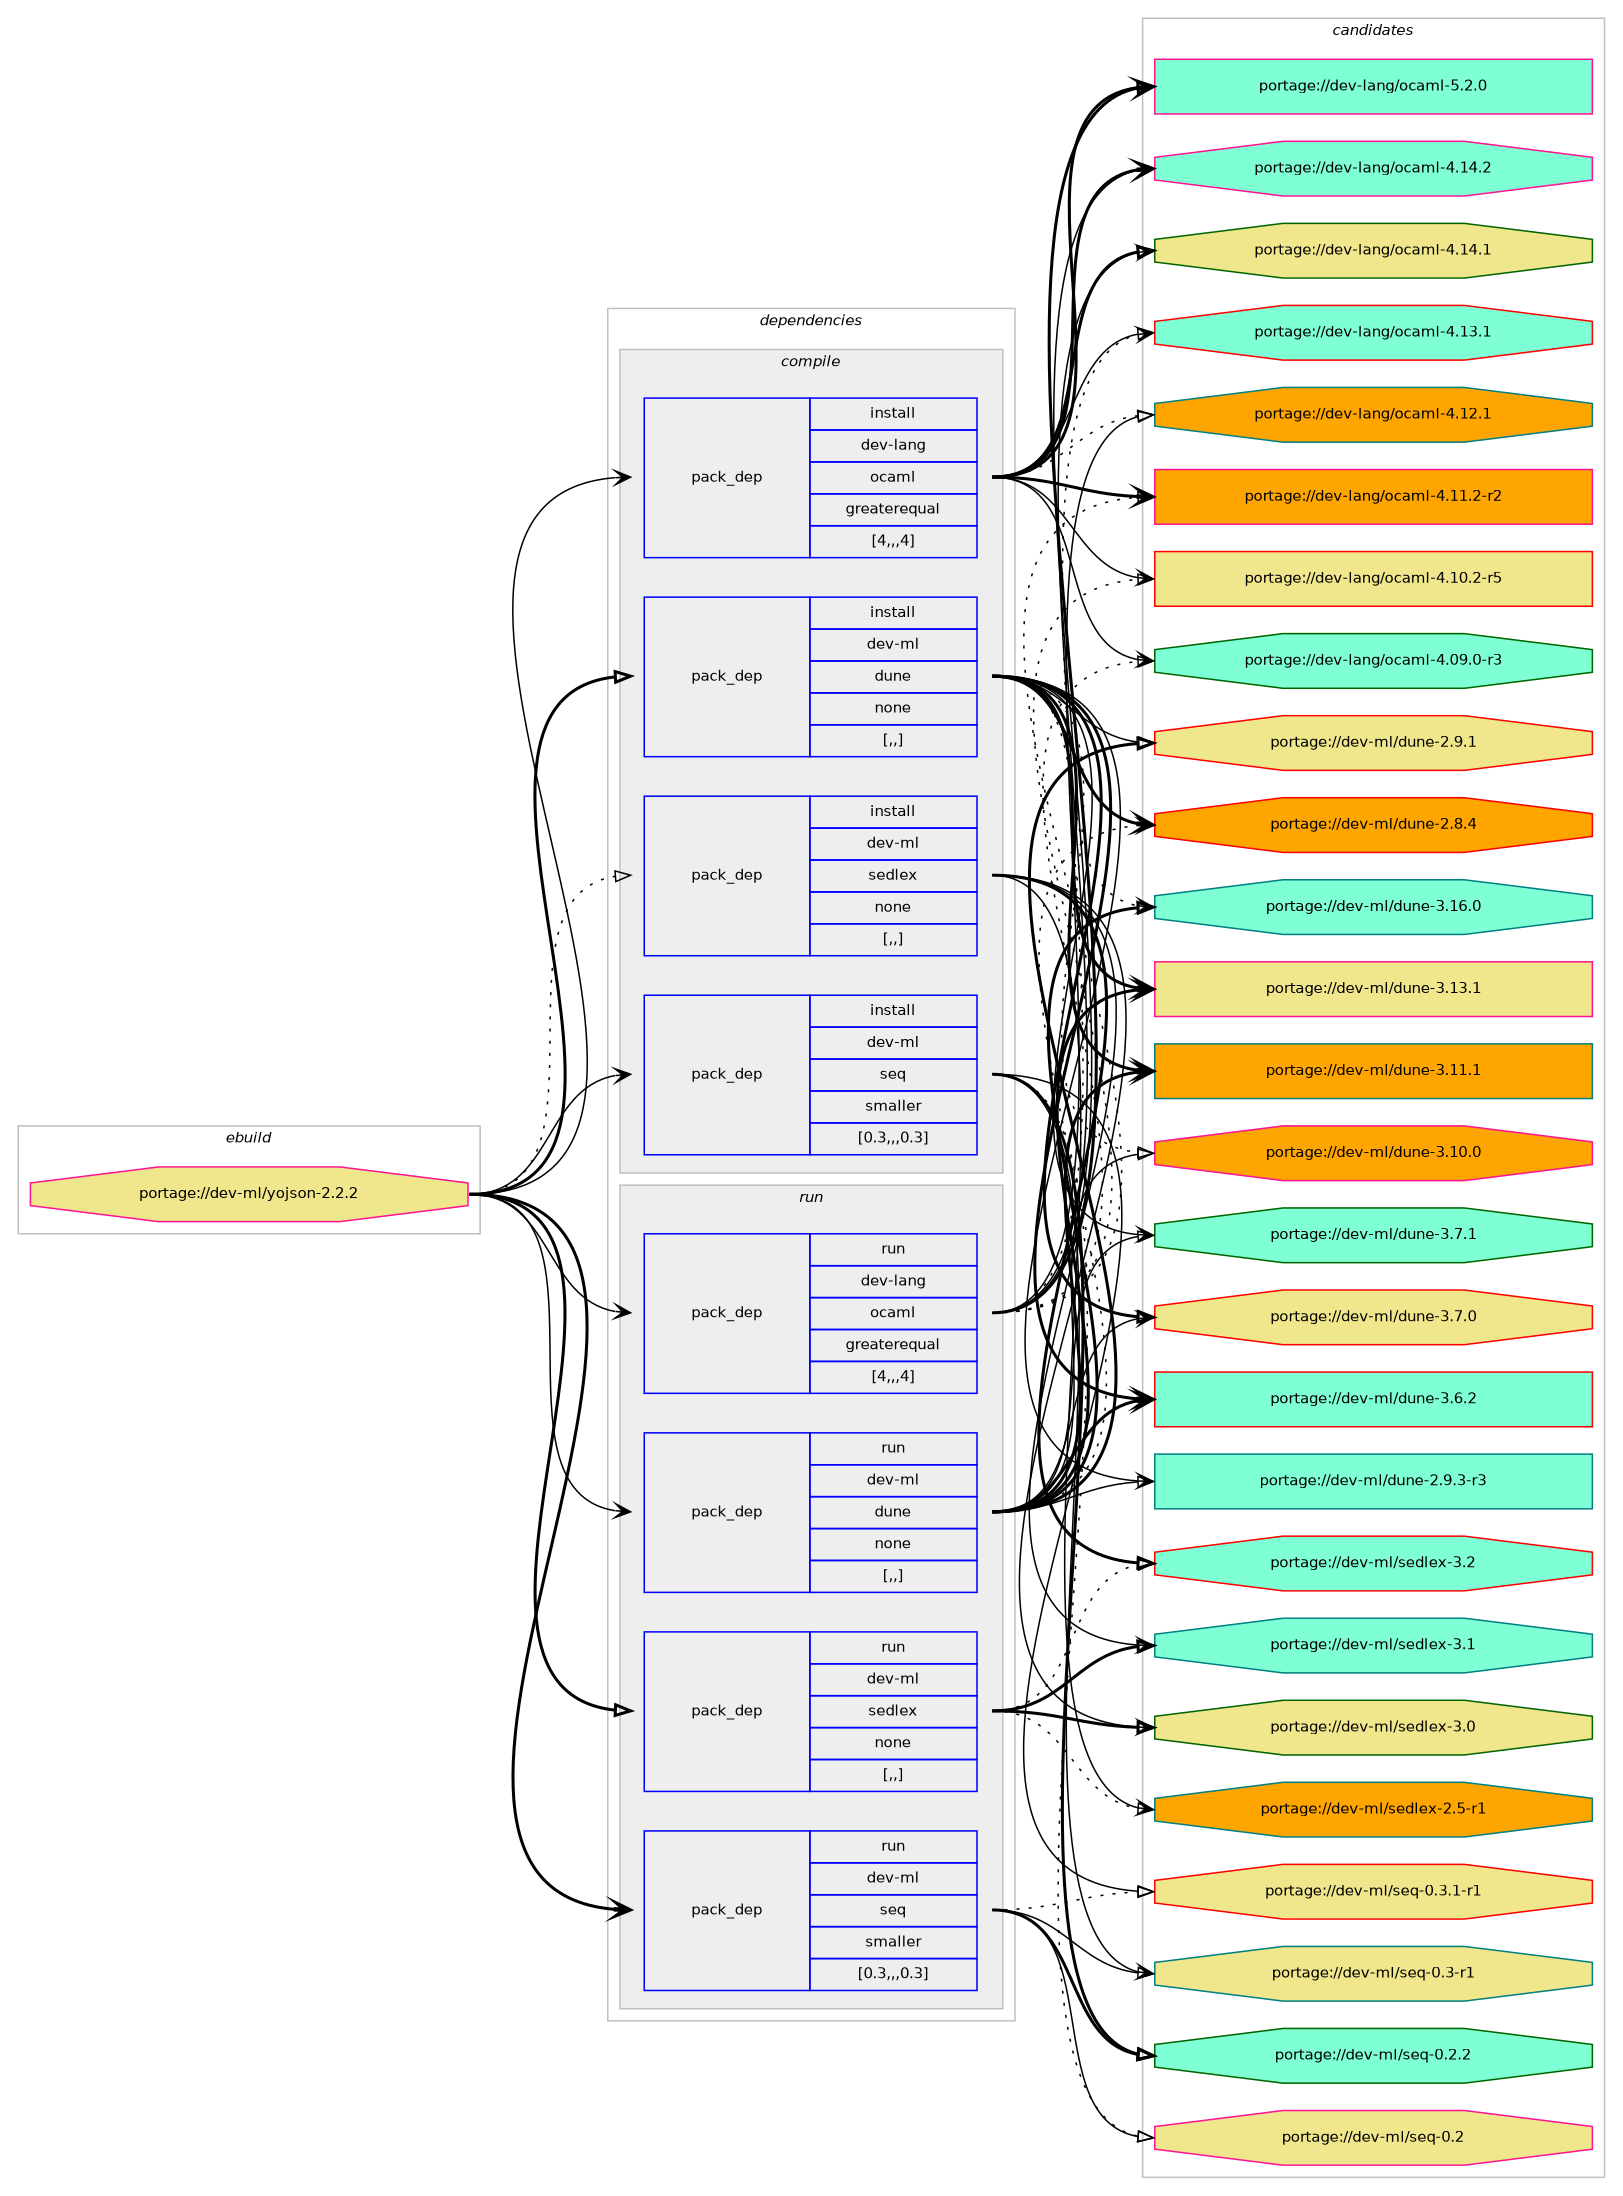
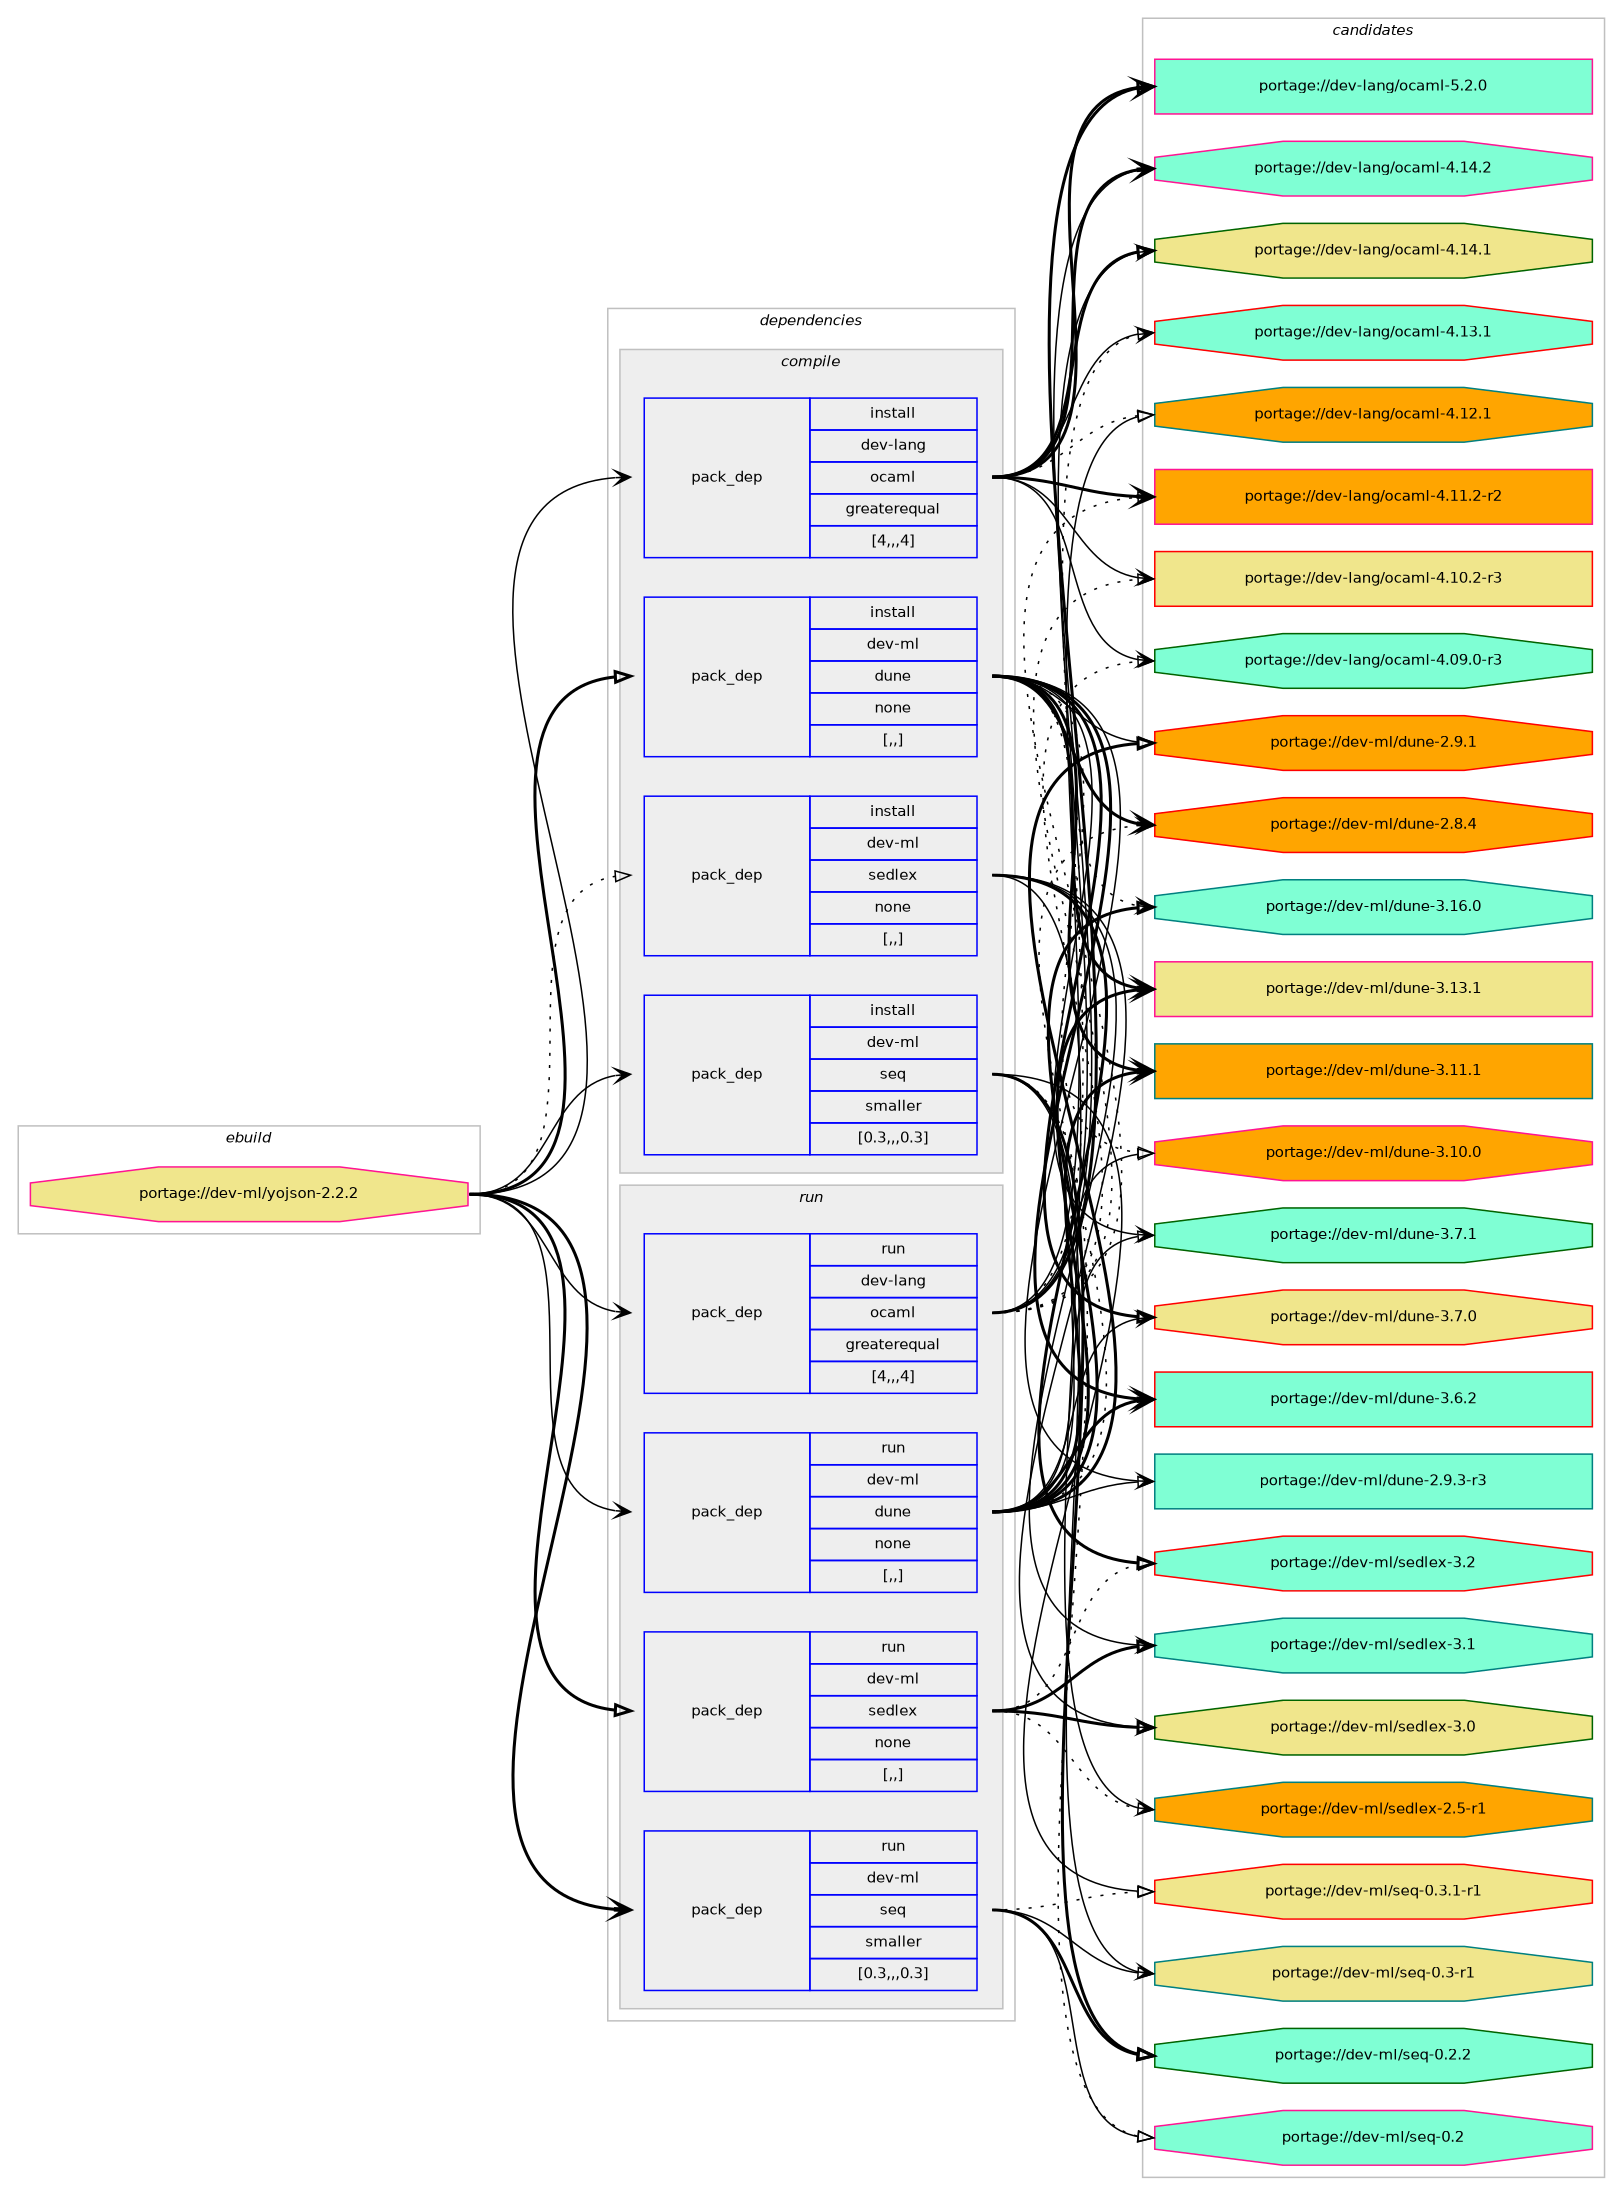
  digraph {
    compound=true
    concentrate=true
    fontname=Helvetica
    fontsize=10
    newrank=true
    rankdir=LR
    ranksep=1.5
    node [color=blue fillcolor=aquamarine fontname=Helvetica fontsize=10 shape=octagon style=filled]
    edge [arrowhead=onormal headport=w style=solid tailport=e weight=100]
    n1 [color=deeppink fillcolor=khaki label="portage://dev-ml/yojson-2.2.2" width=4]
    n2 [label=<<TABLE BORDER="0" CELLBORDER="1" CELLSPACING="0" CELLPADDING="4" WIDTH="220"><TR><TD ROWSPAN="6" CELLPADDING="30">pack_dep</TD></TR><TR><TD WIDTH="110">install</TD></TR><TR><TD>dev-lang</TD></TR><TR><TD>ocaml</TD></TR><TR><TD>greaterequal</TD></TR><TR><TD>[4,,,4]</TD></TR></TABLE>> shape=none fillcolor="" style=""]
    n3 [label=<<TABLE BORDER="0" CELLBORDER="1" CELLSPACING="0" CELLPADDING="4" WIDTH="220"><TR><TD ROWSPAN="6" CELLPADDING="30">pack_dep</TD></TR><TR><TD WIDTH="110">install</TD></TR><TR><TD>dev-ml</TD></TR><TR><TD>dune</TD></TR><TR><TD>none</TD></TR><TR><TD>[,,]</TD></TR></TABLE>> shape=none fillcolor="" style=""]
    n4 [label=<<TABLE BORDER="0" CELLBORDER="1" CELLSPACING="0" CELLPADDING="4" WIDTH="220"><TR><TD ROWSPAN="6" CELLPADDING="30">pack_dep</TD></TR><TR><TD WIDTH="110">install</TD></TR><TR><TD>dev-ml</TD></TR><TR><TD>sedlex</TD></TR><TR><TD>none</TD></TR><TR><TD>[,,]</TD></TR></TABLE>> shape=none fillcolor="" style=""]
    n5 [label=<<TABLE BORDER="0" CELLBORDER="1" CELLSPACING="0" CELLPADDING="4" WIDTH="220"><TR><TD ROWSPAN="6" CELLPADDING="30">pack_dep</TD></TR><TR><TD WIDTH="110">install</TD></TR><TR><TD>dev-ml</TD></TR><TR><TD>seq</TD></TR><TR><TD>smaller</TD></TR><TR><TD>[0.3,,,0.3]</TD></TR></TABLE>> shape=none fillcolor="" style=""]
    n6 [label=<<TABLE BORDER="0" CELLBORDER="1" CELLSPACING="0" CELLPADDING="4" WIDTH="220"><TR><TD ROWSPAN="6" CELLPADDING="30">pack_dep</TD></TR><TR><TD WIDTH="110">run</TD></TR><TR><TD>dev-lang</TD></TR><TR><TD>ocaml</TD></TR><TR><TD>greaterequal</TD></TR><TR><TD>[4,,,4]</TD></TR></TABLE>> shape=none fillcolor="" style=""]
    n7 [label=<<TABLE BORDER="0" CELLBORDER="1" CELLSPACING="0" CELLPADDING="4" WIDTH="220"><TR><TD ROWSPAN="6" CELLPADDING="30">pack_dep</TD></TR><TR><TD WIDTH="110">run</TD></TR><TR><TD>dev-ml</TD></TR><TR><TD>dune</TD></TR><TR><TD>none</TD></TR><TR><TD>[,,]</TD></TR></TABLE>> shape=none fillcolor="" style=""]
    n8 [label=<<TABLE BORDER="0" CELLBORDER="1" CELLSPACING="0" CELLPADDING="4" WIDTH="220"><TR><TD ROWSPAN="6" CELLPADDING="30">pack_dep</TD></TR><TR><TD WIDTH="110">run</TD></TR><TR><TD>dev-ml</TD></TR><TR><TD>sedlex</TD></TR><TR><TD>none</TD></TR><TR><TD>[,,]</TD></TR></TABLE>> shape=none fillcolor="" style=""]
    n9 [label=<<TABLE BORDER="0" CELLBORDER="1" CELLSPACING="0" CELLPADDING="4" WIDTH="220"><TR><TD ROWSPAN="6" CELLPADDING="30">pack_dep</TD></TR><TR><TD WIDTH="110">run</TD></TR><TR><TD>dev-ml</TD></TR><TR><TD>seq</TD></TR><TR><TD>smaller</TD></TR><TR><TD>[0.3,,,0.3]</TD></TR></TABLE>> shape=none fillcolor="" style=""]
    n10 [color=deeppink label="portage://dev-lang/ocaml-5.2.0" shape=box width=4]
    n11 [color=deeppink label="portage://dev-lang/ocaml-4.14.2" width=4]
    n12 [color=darkgreen fillcolor=khaki label="portage://dev-lang/ocaml-4.14.1" width=4]
    n13 [color=red label="portage://dev-lang/ocaml-4.13.1" width=4]
    n14 [color=teal fillcolor=orange label="portage://dev-lang/ocaml-4.12.1" width=4]
    n15 [color=deeppink fillcolor=orange label="portage://dev-lang/ocaml-4.11.2-r2" shape=box width=4]
-   n16 [color=red fillcolor=khaki label="portage://dev-lang/ocaml-4.10.2-r5" shape=box width=4]
+   n16 [color=red fillcolor=khaki label="portage://dev-lang/ocaml-4.10.2-r3" shape=box width=4]
    n17 [color=darkgreen label="portage://dev-lang/ocaml-4.09.0-r3" width=4]
    n18 [color=teal label="portage://dev-ml/dune-3.16.0" width=4]
    n19 [color=deeppink fillcolor=khaki label="portage://dev-ml/dune-3.13.1" shape=box width=4]
    n20 [color=teal fillcolor=orange label="portage://dev-ml/dune-3.11.1" shape=box width=4]
    n21 [color=deeppink fillcolor=orange label="portage://dev-ml/dune-3.10.0" width=4]
    n22 [color=darkgreen label="portage://dev-ml/dune-3.7.1" width=4]
    n23 [color=red fillcolor=khaki label="portage://dev-ml/dune-3.7.0" width=4]
    n24 [color=red label="portage://dev-ml/dune-3.6.2" shape=box width=4]
    n25 [color=teal label="portage://dev-ml/dune-2.9.3-r3" shape=box width=4]
-   n26 [color=red fillcolor=khaki label="portage://dev-ml/dune-2.9.1" width=4]
+   n26 [color=red fillcolor=orange label="portage://dev-ml/dune-2.9.1" width=4]
    n27 [color=red fillcolor=orange label="portage://dev-ml/dune-2.8.4" width=4]
    n28 [color=red label="portage://dev-ml/sedlex-3.2" width=4]
    n29 [color=teal label="portage://dev-ml/sedlex-3.1" width=4]
    n30 [color=darkgreen fillcolor=khaki label="portage://dev-ml/sedlex-3.0" width=4]
    n31 [color=teal fillcolor=orange label="portage://dev-ml/sedlex-2.5-r1" width=4]
    n32 [color=red fillcolor=khaki label="portage://dev-ml/seq-0.3.1-r1" width=4]
    n33 [color=teal fillcolor=khaki label="portage://dev-ml/seq-0.3-r1" width=4]
    n34 [color=darkgreen label="portage://dev-ml/seq-0.2.2" width=4]
-   n35 [color=deeppink fillcolor=khaki label="portage://dev-ml/seq-0.2" width=4]
+   n35 [color=deeppink label="portage://dev-ml/seq-0.2" width=4]
    subgraph cluster_1 {
      color=gray
      label=<<i>dependencies</i>>
      subgraph cluster_2 {
        color=gray
        fillcolor="#eeeeee"
        label=<<i>compile</i>>
        style=filled
        subgraph sub_3 {
          color=gray
          fillcolor="#eeeeee"
          label=<<i>compile</i>>
          style=filled
          n2
        }
        subgraph sub_4 {
          color=gray
          fillcolor="#eeeeee"
          label=<<i>compile</i>>
          style=filled
          n3
        }
        subgraph sub_5 {
          color=gray
          fillcolor="#eeeeee"
          label=<<i>compile</i>>
          style=filled
          n4
        }
        subgraph sub_6 {
          color=gray
          fillcolor="#eeeeee"
          label=<<i>compile</i>>
          style=filled
          n5
        }
      }
      subgraph cluster_7 {
        color=gray
        fillcolor="#eeeeee"
        label=<<i>compile and run</i>>
        style=filled
      }
      subgraph cluster_8 {
        color=gray
        fillcolor="#eeeeee"
        label=<<i>run</i>>
        style=filled
        subgraph sub_9 {
          color=gray
          fillcolor="#eeeeee"
          label=<<i>run</i>>
          style=filled
          n6
        }
        subgraph sub_10 {
          color=gray
          fillcolor="#eeeeee"
          label=<<i>run</i>>
          style=filled
          n7
        }
        subgraph sub_11 {
          color=gray
          fillcolor="#eeeeee"
          label=<<i>run</i>>
          style=filled
          n8
        }
        subgraph sub_12 {
          color=gray
          fillcolor="#eeeeee"
          label=<<i>run</i>>
          style=filled
          n9
        }
      }
    }
    subgraph cluster_13 {
      color=gray
      label=<<i>ebuild</i>>
      n1
    }
    subgraph cluster_14 {
      color=gray
      label=<<i>candidates</i>>
      rank=same
      subgraph sub_15 {
        color=black
        label=<<i>candidates</i>>
        nodesep=1
        rank=same
        n10
        n11
        n12
        n13
        n14
        n15
        n16
        n17
      }
      subgraph sub_16 {
        color=black
        label=<<i>candidates</i>>
        nodesep=1
        rank=same
        n18
        n19
        n20
        n21
        n22
        n23
        n24
        n25
        n26
        n27
      }
      subgraph sub_17 {
        color=black
        label=<<i>candidates</i>>
        nodesep=1
        rank=same
        n28
        n29
        n30
        n31
      }
      subgraph sub_18 {
        color=black
        label=<<i>candidates</i>>
        nodesep=1
        rank=same
        n32
        n33
        n34
        n35
      }
      subgraph sub_19 {
        color=black
        label=<<i>candidates</i>>
        nodesep=1
        rank=same
        n10
        n11
        n12
        n13
        n14
        n15
        n16
        n17
      }
      subgraph sub_20 {
        color=black
        label=<<i>candidates</i>>
        nodesep=1
        rank=same
        n18
        n19
        n20
        n21
        n22
        n23
        n24
        n25
        n26
        n27
      }
      subgraph sub_21 {
        color=black
        label=<<i>candidates</i>>
        nodesep=1
        rank=same
        n28
        n29
        n30
        n31
      }
      subgraph sub_22 {
        color=black
        label=<<i>candidates</i>>
        nodesep=1
        rank=same
        n32
        n33
        n34
        n35
      }
    }
    n1 -> n2 [arrowhead=vee weight=20]
    n1 -> n3 [style=bold weight=20]
    n1 -> n4 [style=dotted weight=20]
    n1 -> n5 [arrowhead=vee weight=20]
    n1 -> n6 [arrowhead=vee weight=20]
    n1 -> n7 [arrowhead=vee weight=20]
    n1 -> n8 [style=bold weight=20]
    n1 -> n9 [arrowhead=vee style=bold weight=20]
    n2 -> n10 [style=bold]
    n2 -> n11 [arrowhead=vee style=bold]
    n2 -> n12 [style=bold]
    n2 -> n13
    n2 -> n14 [style=dotted]
    n2 -> n15 [arrowhead=vee style=bold]
    n2 -> n16 [arrowhead=vee]
    n2 -> n17 [arrowhead=vee]
    n3 -> n18 [arrowhead=vee style=dotted]
    n3 -> n19 [arrowhead=vee style=bold]
    n3 -> n20 [arrowhead=vee style=bold]
    n3 -> n21 [style=dotted]
    n3 -> n22 [arrowhead=vee]
    n3 -> n23 [style=bold]
    n3 -> n24 [arrowhead=vee style=bold]
    n3 -> n25 [arrowhead=vee]
    n3 -> n26
    n3 -> n27 [arrowhead=vee style=bold]
    n4 -> n28 [style=bold]
    n4 -> n29 [arrowhead=vee]
    n4 -> n30 [arrowhead=vee]
    n4 -> n31 [arrowhead=vee]
    n5 -> n32
    n5 -> n33 [arrowhead=vee]
    n5 -> n34 [style=bold]
    n5 -> n35 [style=dotted]
    n6 -> n10 [arrowhead=vee style=bold]
    n6 -> n11 [arrowhead=vee]
    n6 -> n12 [arrowhead=vee]
    n6 -> n13 [arrowhead=vee style=dotted]
    n6 -> n14
    n6 -> n15 [style=dotted]
    n6 -> n16 [style=dotted]
    n6 -> n17 [style=dotted]
    n7 -> n18 [style=bold]
    n7 -> n19 [arrowhead=vee style=bold]
    n7 -> n20 [arrowhead=vee style=bold]
    n7 -> n21
    n7 -> n22
    n7 -> n23 [arrowhead=vee]
    n7 -> n24 [arrowhead=vee style=bold]
    n7 -> n25
    n7 -> n26 [style=bold]
    n7 -> n27 [arrowhead=vee style=dotted]
    n8 -> n28 [style=dotted]
    n8 -> n29 [style=bold]
    n8 -> n30 [style=bold]
    n8 -> n31 [style=dotted]
    n9 -> n32 [style=dotted]
    n9 -> n33
    n9 -> n34 [style=bold]
    n9 -> n35
  }
